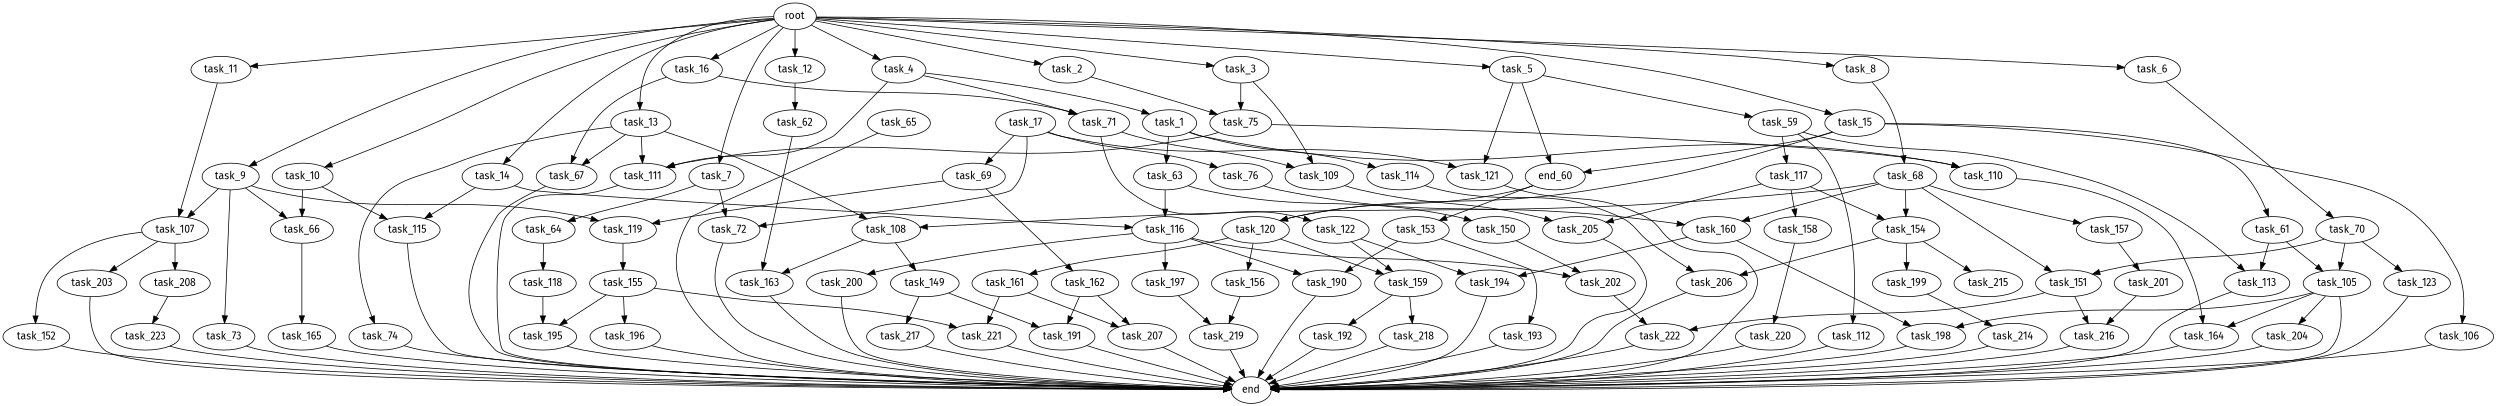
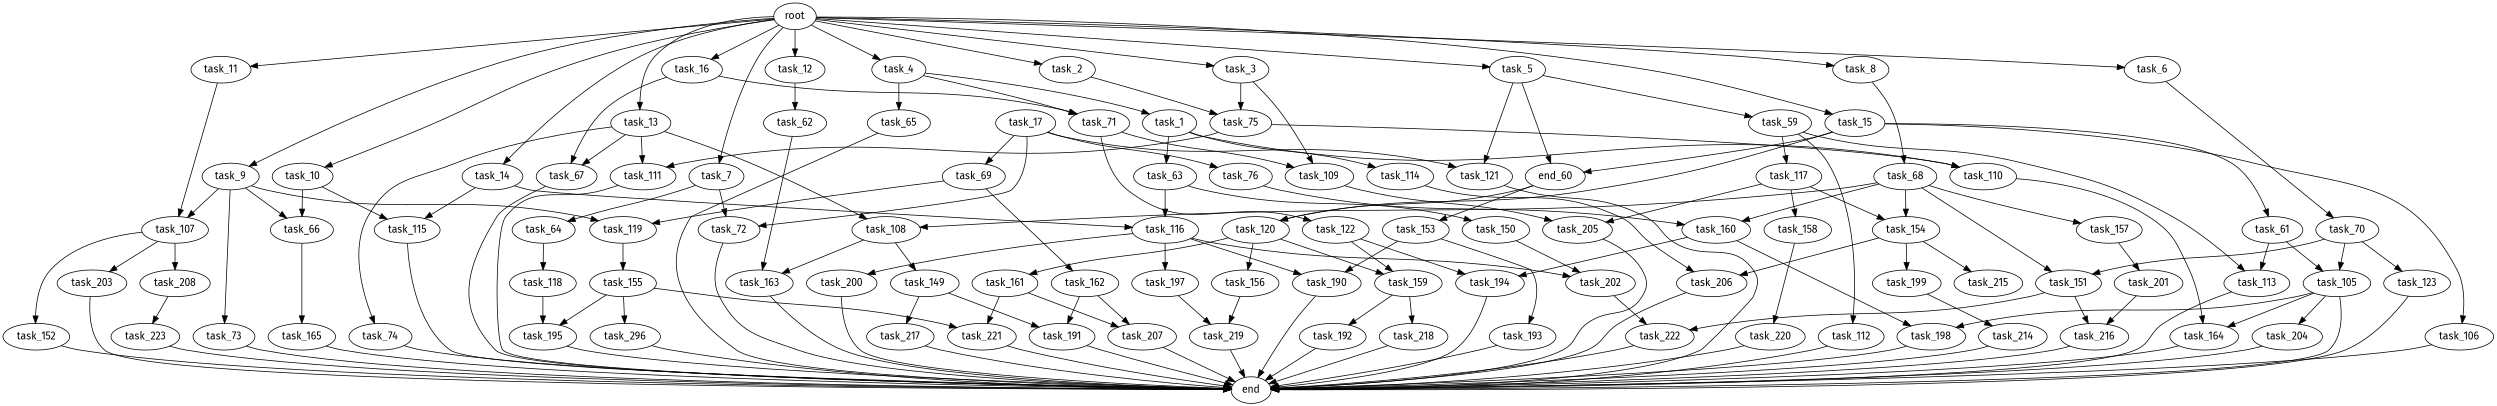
  digraph {
    fontname="Fira Sans"
    node [fontname="Fira Sans"]
    edge [fontname="Fira Sans"]
    root
    task_2
    task_3
    task_4
    task_5
    task_6
    task_7
    task_8
    task_9
    task_10
    task_11
    task_12
    task_13
    task_14
    task_15
    task_16
    task_1
    task_63
    task_110
    task_114
    task_75
    task_109
    task_65
    task_71
    task_59
    n26 [label=end_60]
    task_121
    task_70
    task_64
    task_72
    task_68
    task_66
    task_73
    task_107
    task_119
    task_115
    task_62
    task_67
    task_74
    task_108
    task_111
    task_116
    task_61
    task_106
    task_120
    task_17
    task_69
    task_76
    task_150
    task_164
    task_206
    task_205
    end
    task_122
    task_112
    task_113
    task_117
    task_153
    task_105
    task_151
    task_123
    task_118
    task_154
    task_157
    task_160
    task_165
    task_152
    task_203
    task_208
    task_155
    task_163
    task_149
    task_190
    task_197
    task_200
    task_202
    task_156
    task_159
    task_161
    task_162
    task_158
    task_193
    task_198
    task_204
    task_195
    task_216
    task_222
    task_199
    task_215
    task_201
    task_194
    task_191
    task_207
    task_223
    task_217
    task_219
    task_220
-   task_196
+   task_196 [label=task_296]
    task_221
    task_192
    task_218
    task_214
    root -> task_2
    root -> task_3
    root -> task_4
    root -> task_5
    root -> task_6
    root -> task_7
    root -> task_8
    root -> task_9
    root -> task_10
    root -> task_11
    root -> task_12
    root -> task_13
    root -> task_14
    root -> task_15
    root -> task_16
    task_2 -> task_75
    task_3 -> task_75
    task_3 -> task_109
    task_4 -> task_1
-   task_4 -> task_111
+   task_4 -> task_65
    task_4 -> task_71
    task_5 -> task_59
    task_5 -> n26
    task_5 -> task_121
    task_6 -> task_70
    task_7 -> task_64
    task_7 -> task_72
    task_8 -> task_68
    task_9 -> task_66
    task_9 -> task_73
    task_9 -> task_107
    task_9 -> task_119
    task_10 -> task_66
    task_10 -> task_115
    task_11 -> task_107
    task_12 -> task_62
    task_13 -> task_67
    task_13 -> task_74
    task_13 -> task_108
    task_13 -> task_111
    task_14 -> task_115
    task_14 -> task_116
    task_15 -> n26
    task_15 -> task_61
    task_15 -> task_106
    task_15 -> task_120
    task_16 -> task_71
    task_16 -> task_67
    task_1 -> task_63
    task_1 -> task_110
    task_1 -> task_114
    task_63 -> task_116
    task_63 -> task_150
    task_110 -> task_164
    task_114 -> task_206
    task_75 -> task_110
    task_75 -> task_111
    task_109 -> task_205
    task_65 -> end
    task_71 -> task_109
    task_71 -> task_122
    task_59 -> task_112
    task_59 -> task_113
    task_59 -> task_117
    n26 -> task_120
    n26 -> task_153
    task_121 -> end
    task_70 -> task_105
    task_70 -> task_151
    task_70 -> task_123
    task_64 -> task_118
    task_72 -> end
    task_68 -> task_108
    task_68 -> task_151
    task_68 -> task_154
    task_68 -> task_157
    task_68 -> task_160
    task_66 -> task_165
    task_73 -> end
    task_107 -> task_152
    task_107 -> task_203
    task_107 -> task_208
    task_119 -> task_155
    task_115 -> end
    task_62 -> task_163
    task_67 -> end
    task_74 -> end
    task_108 -> task_163
    task_108 -> task_149
    task_111 -> end
    task_116 -> task_190
    task_116 -> task_197
    task_116 -> task_200
    task_116 -> task_202
    task_61 -> task_113
    task_61 -> task_105
    task_106 -> end
    task_120 -> task_156
    task_120 -> task_159
    task_120 -> task_161
    task_17 -> task_121
    task_17 -> task_72
    task_17 -> task_69
    task_17 -> task_76
    task_69 -> task_119
    task_69 -> task_162
    task_76 -> task_160
    task_150 -> task_202
    task_164 -> end
    task_206 -> end
    task_205 -> end
    task_122 -> task_159
    task_122 -> task_194
    task_112 -> end
    task_113 -> end
    task_117 -> task_205
    task_117 -> task_154
    task_117 -> task_158
    task_153 -> task_190
    task_153 -> task_193
    task_105 -> task_164
    task_105 -> end
    task_105 -> task_198
    task_105 -> task_204
    task_151 -> task_216
    task_151 -> task_222
    task_123 -> end
    task_118 -> task_195
    task_154 -> task_206
    task_154 -> task_199
    task_154 -> task_215
    task_157 -> task_201
    task_160 -> task_198
    task_160 -> task_194
    task_165 -> end
    task_152 -> end
    task_203 -> end
    task_208 -> task_223
    task_155 -> task_195
    task_155 -> task_196
    task_155 -> task_221
    task_163 -> end
    task_149 -> task_191
    task_149 -> task_217
    task_190 -> end
    task_197 -> task_219
    task_200 -> end
    task_202 -> task_222
    task_156 -> task_219
    task_159 -> task_192
    task_159 -> task_218
    task_161 -> task_207
    task_161 -> task_221
    task_162 -> task_191
    task_162 -> task_207
    task_158 -> task_220
    task_193 -> end
    task_198 -> end
    task_204 -> end
    task_195 -> end
    task_216 -> end
    task_222 -> end
    task_199 -> task_214
    task_201 -> task_216
    task_194 -> end
    task_191 -> end
    task_207 -> end
    task_223 -> end
    task_217 -> end
    task_219 -> end
    task_220 -> end
    task_196 -> end
    task_221 -> end
    task_192 -> end
    task_218 -> end
    task_214 -> end
  }
